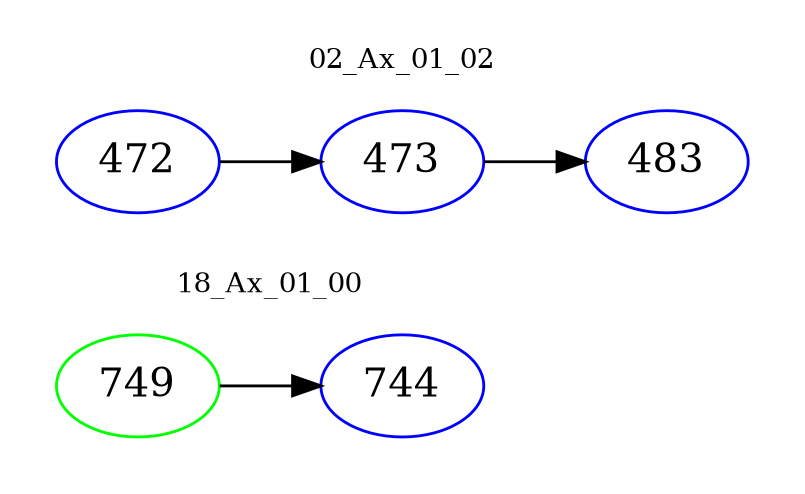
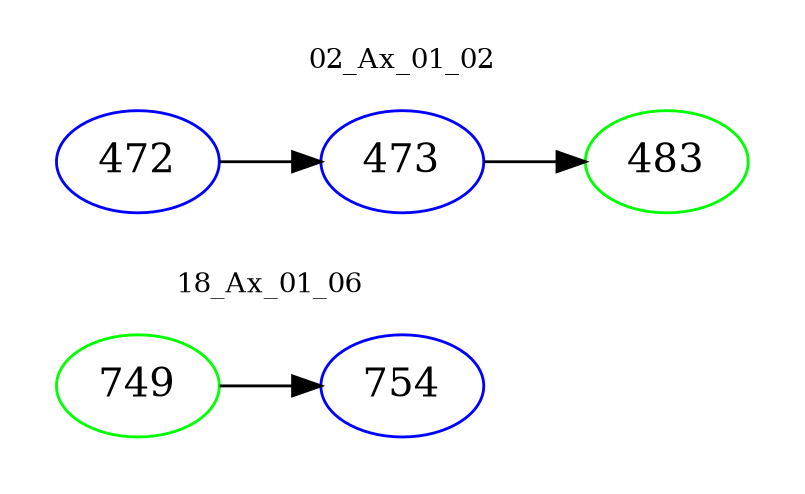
  digraph {
    rankdir=LR
    node [color=blue]
    edge [color=black]
    n1 [color=green label=749]
-   n2 [label=744]
+   n2 [label=754]
    n3 [label=472]
    n4 [label=473]
-   n5 [label=483]
+   n5 [color=green label=483]
    subgraph cluster_1 {
      color=white
      fontsize=10
-     label="18_Ax_01_00"
+     label="18_Ax_01_06"
      n1
      n2
    }
    subgraph cluster_2 {
      color=white
      fontsize=10
      label="02_Ax_01_02"
      n3
      n4
      n5
    }
    n1 -> n2
    n3 -> n4
    n4 -> n5
  }
